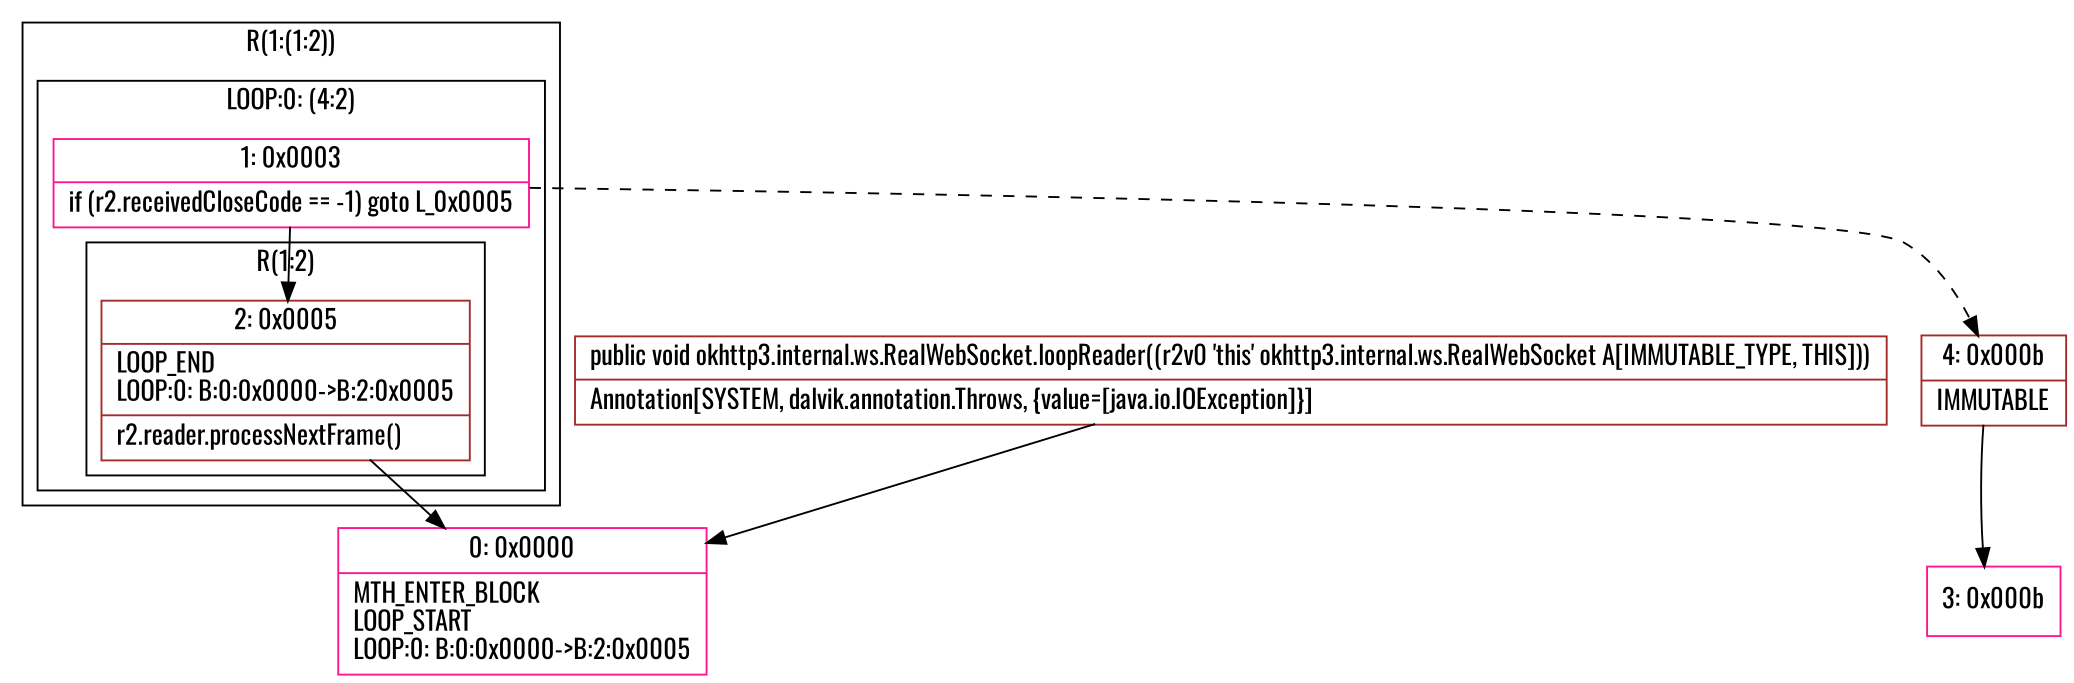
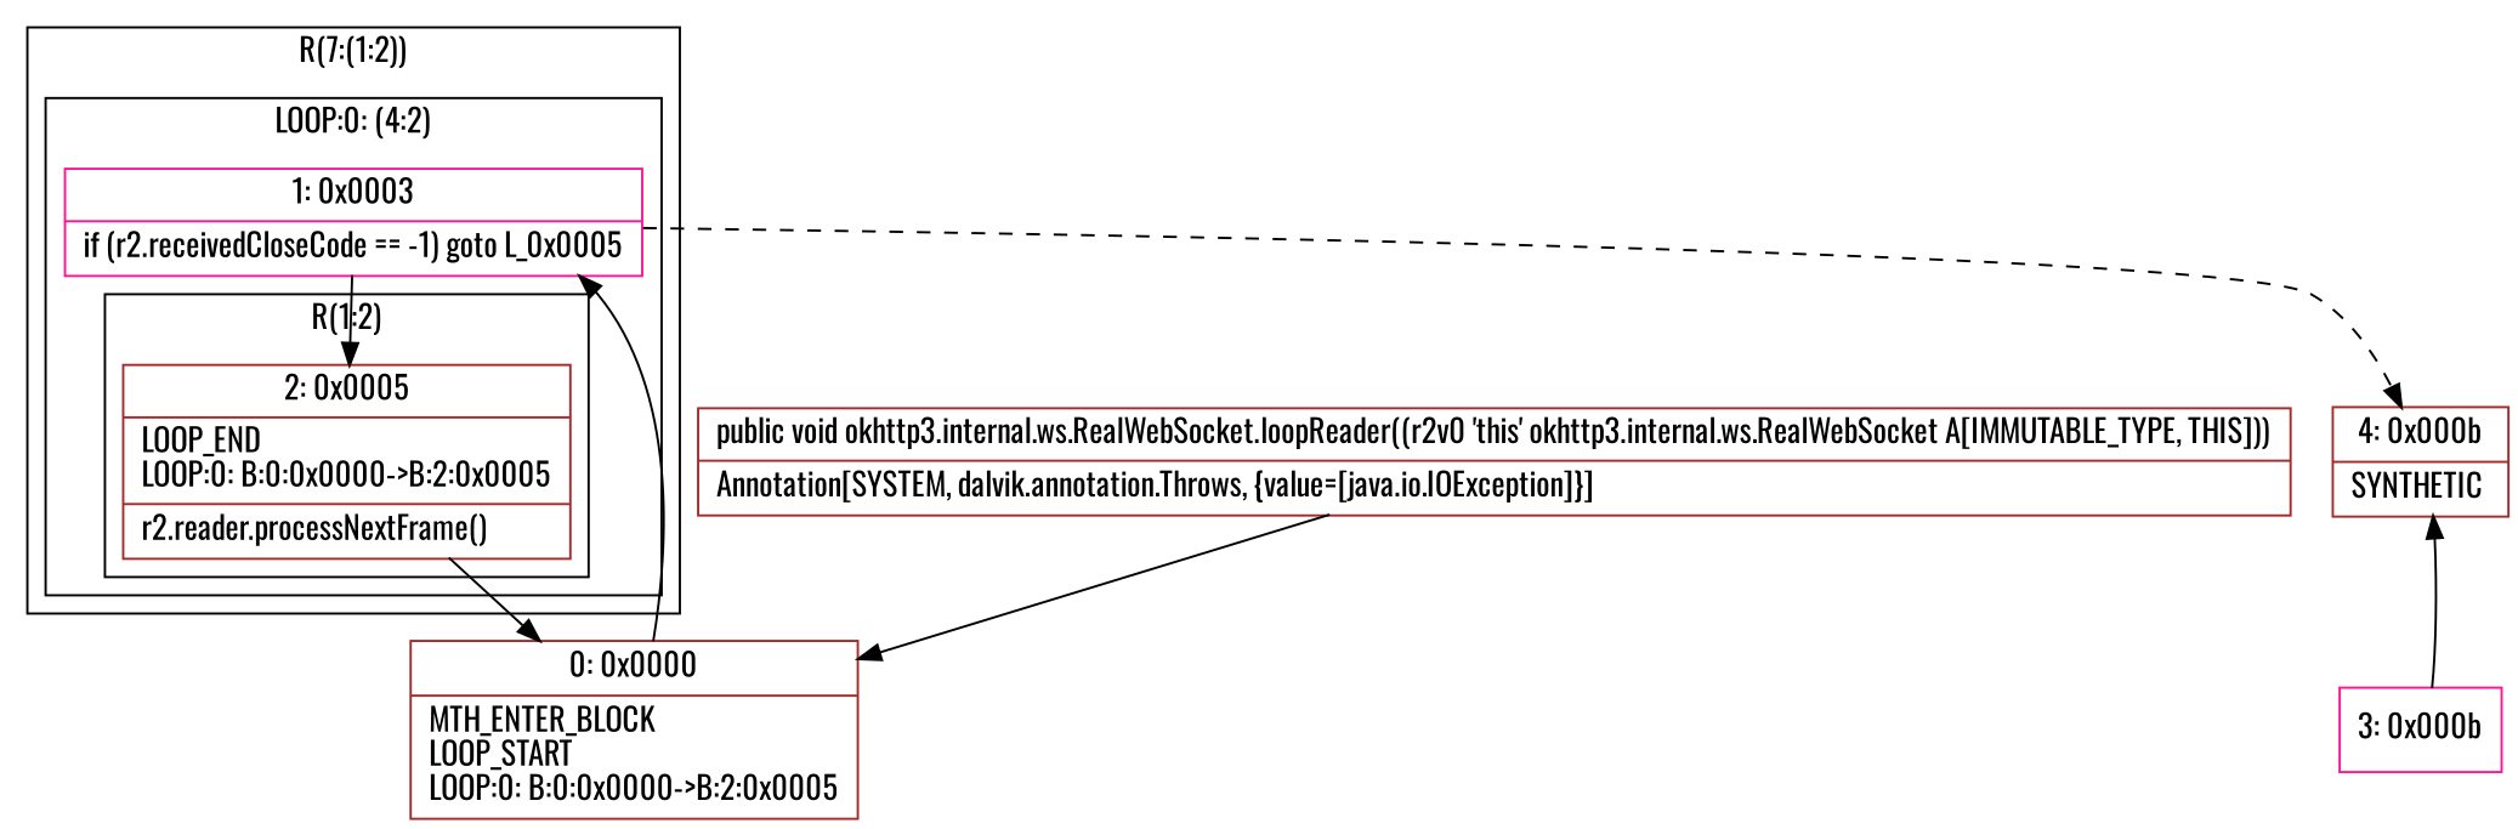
  digraph {
    fontname=Oswald
    node [color=brown fontname=Oswald shape=record]
    edge [fontname=Oswald]
    n1 [label="{2\:\ 0x0005|LOOP_END\lLOOP:0: B:0:0x0000\-\>B:2:0x0005\l|r2.reader.processNextFrame()\l}"]
    n2 [color=deeppink label="{1\:\ 0x0003|if (r2.receivedCloseCode == \-1) goto L_0x0005\l}"]
-   n3 [color=deeppink label="{0\:\ 0x0000|MTH_ENTER_BLOCK\lLOOP_START\lLOOP:0: B:0:0x0000\-\>B:2:0x0005\l}"]
-   n4 [label="{4\:\ 0x000b|IMMUTABLE\l}"]
+   n3 [label="{0\:\ 0x0000|MTH_ENTER_BLOCK\lLOOP_START\lLOOP:0: B:0:0x0000\-\>B:2:0x0005\l}"]
+   n4 [label="{4\:\ 0x000b|SYNTHETIC\l}"]
    n5 [color=deeppink label="{3\:\ 0x000b}"]
    n6 [label="{public void okhttp3.internal.ws.RealWebSocket.loopReader((r2v0 'this' okhttp3.internal.ws.RealWebSocket A[IMMUTABLE_TYPE, THIS]))  | Annotation[SYSTEM, dalvik.annotation.Throws, \{value=[java.io.IOException]\}]\l}"]
    subgraph cluster_1 {
-     label="R(1:(1:2))"
+     label="R(7:(1:2))"
      subgraph cluster_2 {
        label="LOOP:0: (4:2)"
        n2
        subgraph cluster_3 {
          label="R(1:2)"
          n1
        }
      }
    }
    n1 -> n3
    n2 -> n1
    n2 -> n4 [style=dashed]
-   n4 -> n5
+   n3 -> n2
+   n5 -> n4
    n6 -> n3
  }
